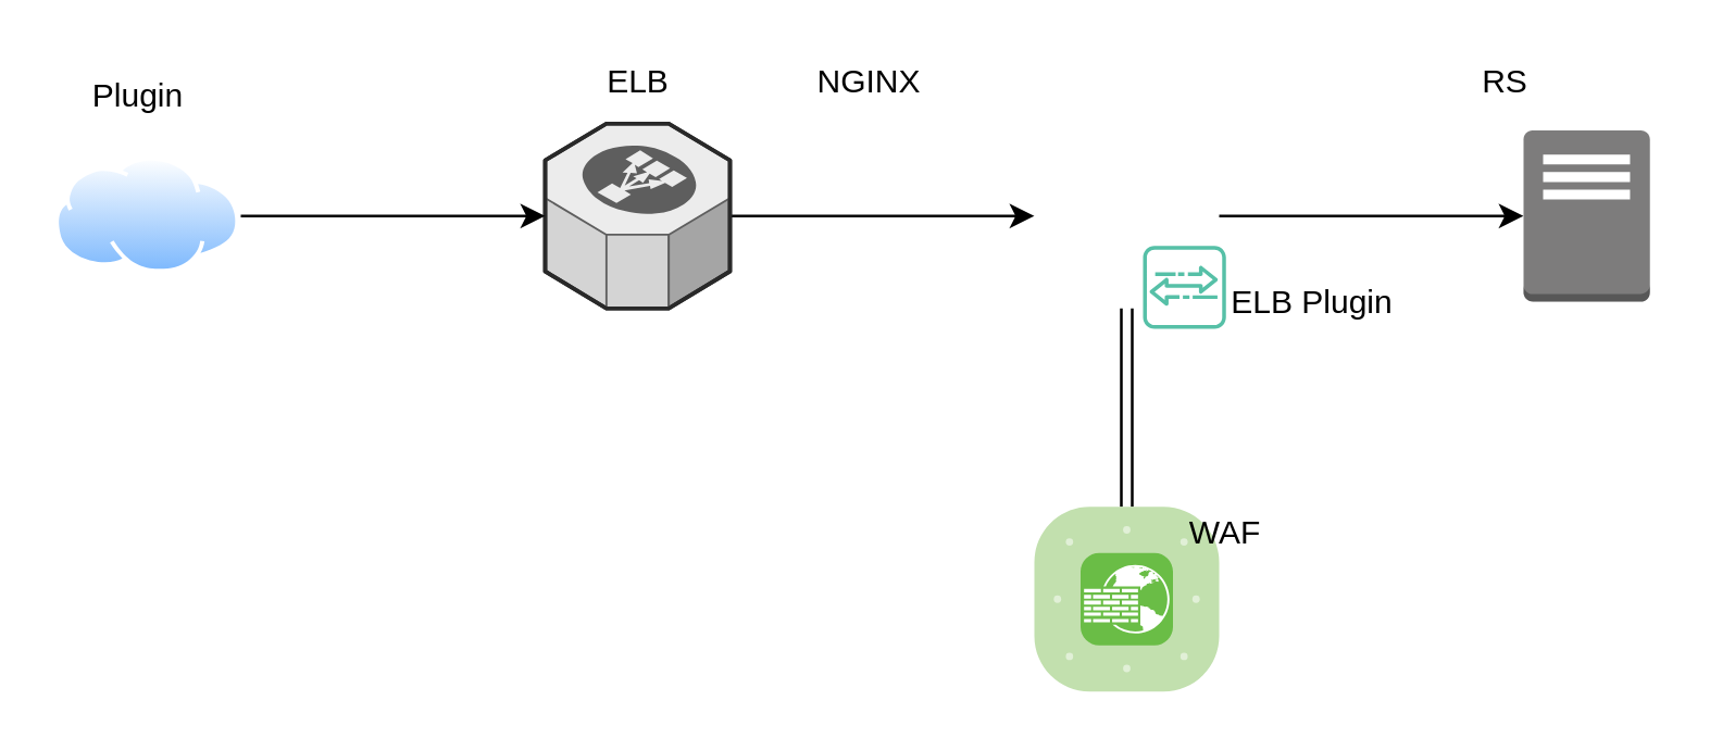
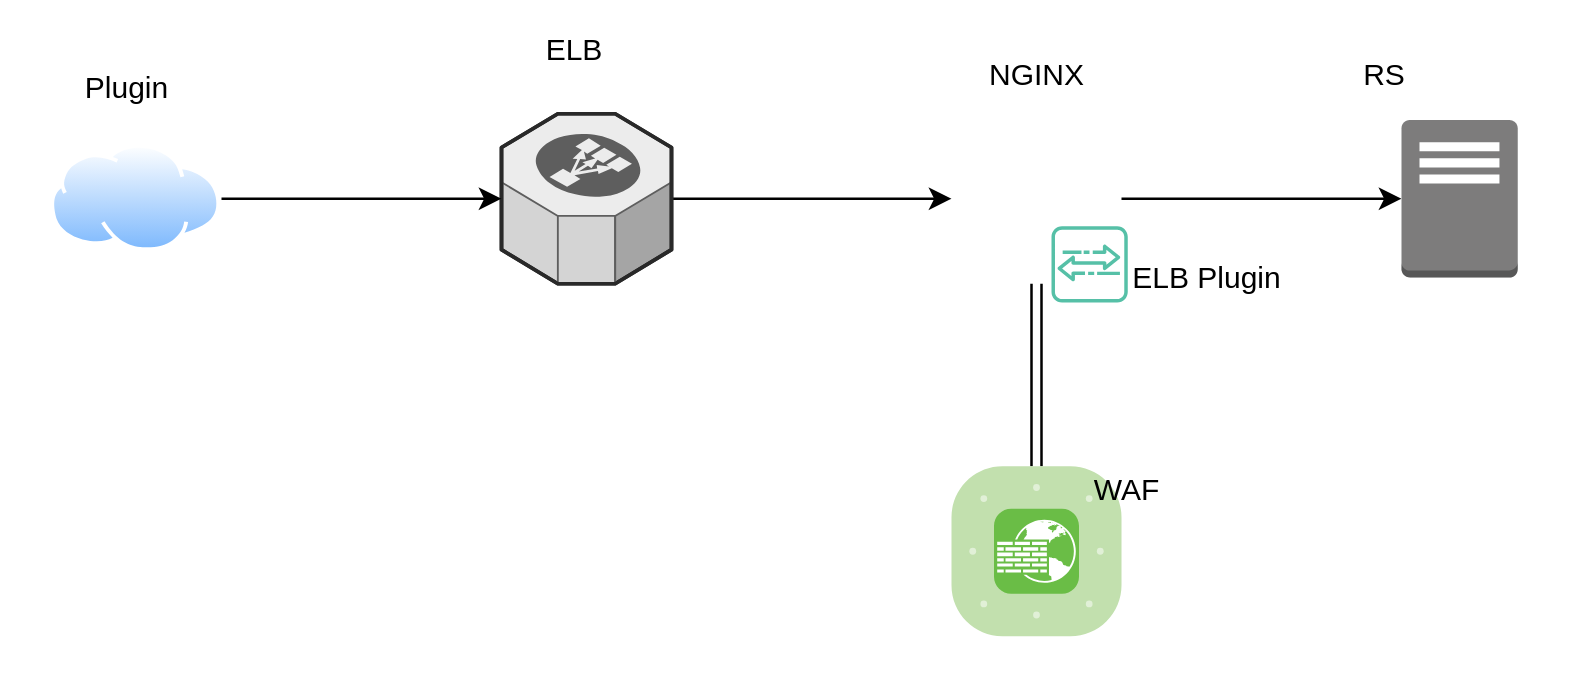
  <mxCell id="0" />
  <mxCell id="1" parent="0" />
  <mxCell id="2" style="edgeStyle=orthogonalEdgeStyle;rounded=0;orthogonalLoop=1;jettySize=auto;html=1;exitX=1;exitY=0.5;exitDx=0;exitDy=0;entryX=0;entryY=0.5;entryDx=0;entryDy=0;entryPerimeter=0;" edge="1" parent="1" source="4" target="8"><mxGeometry relative="1" as="geometry" /></mxCell>
  <mxCell id="3" style="edgeStyle=orthogonalEdgeStyle;shape=link;rounded=0;orthogonalLoop=1;jettySize=auto;html=1;entryX=0.5;entryY=0;entryDx=0;entryDy=0;entryPerimeter=0;" edge="1" parent="1" source="4" target="7"><mxGeometry relative="1" as="geometry" /></mxCell>
  <mxCell id="4" value="" style="shape=image;html=1;verticalAlign=top;verticalLabelPosition=bottom;labelBackgroundColor=#ffffff;imageAspect=0;aspect=fixed;image=https://cdn4.iconfinder.com/data/icons/logos-brands-5/24/nginx-128.png" vertex="1" parent="1"><mxGeometry x="380" y="45" width="68" height="68" as="geometry" /></mxCell>
  <mxCell id="5" style="edgeStyle=orthogonalEdgeStyle;rounded=0;orthogonalLoop=1;jettySize=auto;html=1;" edge="1" parent="1" source="6" target="4"><mxGeometry relative="1" as="geometry" /></mxCell>
  <mxCell id="6" value="" style="verticalLabelPosition=bottom;html=1;verticalAlign=top;strokeWidth=1;align=center;outlineConnect=0;dashed=0;outlineConnect=0;shape=mxgraph.aws3d.elasticLoadBalancing;fillColor=#ECECEC;strokeColor=#5E5E5E;" vertex="1" parent="1"><mxGeometry x="200" y="45" width="68" height="68" as="geometry" /></mxCell>
  <mxCell id="7" value="" style="verticalLabelPosition=bottom;sketch=0;html=1;fillColor=#6ABD46;strokeColor=#ffffff;verticalAlign=top;align=center;points=[[0.085,0.085,0],[0.915,0.085,0],[0.915,0.915,0],[0.085,0.915,0],[0.25,0,0],[0.5,0,0],[0.75,0,0],[1,0.25,0],[1,0.5,0],[1,0.75,0],[0.75,1,0],[0.5,1,0],[0.25,1,0],[0,0.75,0],[0,0.5,0],[0,0.25,0]];pointerEvents=1;shape=mxgraph.cisco_safe.compositeIcon;bgIcon=mxgraph.cisco_safe.architecture.generic_appliance;resIcon=mxgraph.cisco_safe.architecture.web_application_firewall_2;" vertex="1" parent="1"><mxGeometry x="380" y="186" width="68" height="68" as="geometry" /></mxCell>
  <mxCell id="8" value="" style="outlineConnect=0;dashed=0;verticalLabelPosition=bottom;verticalAlign=top;align=center;html=1;shape=mxgraph.aws3.traditional_server;fillColor=#7D7C7C;gradientColor=none;" vertex="1" parent="1"><mxGeometry x="560" y="47.5" width="46.5" height="63" as="geometry" /></mxCell>
  <mxCell id="9" style="edgeStyle=orthogonalEdgeStyle;rounded=0;orthogonalLoop=1;jettySize=auto;html=1;" edge="1" parent="1" source="10" target="6"><mxGeometry relative="1" as="geometry" /></mxCell>
  <mxCell id="10" value="" style="perimeter=ellipsePerimeter;html=1;align=center;shadow=0;dashed=0;spacingTop=3;image;image=img/lib/active_directory/internet_cloud.svg;aspect=fixed;" vertex="1" parent="1"><mxGeometry x="20" y="45" width="68" height="68" as="geometry" /></mxCell>
  <mxCell id="11" value="WAF" style="text;html=1;resizable=0;autosize=1;align=center;verticalAlign=middle;points=[];fillColor=none;strokeColor=none;rounded=0;" vertex="1" parent="1"><mxGeometry x="430" y="186" width="40" height="20" as="geometry" /></mxCell>
  <mxCell id="12" value="Plugin" style="text;html=1;align=center;verticalAlign=middle;resizable=0;points=[];autosize=1;strokeColor=none;fillColor=none;" vertex="1" parent="1"><mxGeometry x="20" y="25" width="60" height="20" as="geometry" /></mxCell>
- <mxCell id="13" value="ELB" style="text;html=1;align=center;verticalAlign=middle;resizable=0;points=[];autosize=1;strokeColor=none;fillColor=none;" vertex="1" parent="1"><mxGeometry x="214" y="20" width="40" height="20" as="geometry" /></mxCell>
- <mxCell id="14" value="NGINX" style="text;html=1;align=center;verticalAlign=middle;resizable=0;points=[];autosize=1;strokeColor=none;fillColor=none;" vertex="1" parent="1"><mxGeometry x="294" y="20" width="50" height="20" as="geometry" /></mxCell>
+ <mxCell id="13" value="ELB" style="text;html=1;align=center;verticalAlign=middle;resizable=0;points=[];autosize=1;strokeColor=none;fillColor=none;" vertex="1" parent="1"><mxGeometry x="209" y="10" width="40" height="20" as="geometry" /></mxCell>
+ <mxCell id="14" value="NGINX" style="text;html=1;align=center;verticalAlign=middle;resizable=0;points=[];autosize=1;strokeColor=none;fillColor=none;" vertex="1" parent="1"><mxGeometry x="389" y="20" width="50" height="20" as="geometry" /></mxCell>
  <mxCell id="15" value="RS" style="text;html=1;align=center;verticalAlign=middle;resizable=0;points=[];autosize=1;strokeColor=none;fillColor=none;" vertex="1" parent="1"><mxGeometry x="538.25" y="20" width="30" height="20" as="geometry" /></mxCell>
  <mxCell id="16" value="" style="sketch=0;outlineConnect=0;fontColor=#232F3E;gradientColor=none;fillColor=#56C0A7;strokeColor=none;dashed=0;verticalLabelPosition=bottom;verticalAlign=top;align=center;html=1;fontSize=12;fontStyle=0;aspect=fixed;shape=mxgraph.aws4.agent2;" vertex="1" parent="1"><mxGeometry x="420" y="90" width="30.5" height="30.5" as="geometry" /></mxCell>
  <mxCell id="17" value="ELB Plugin" style="text;html=1;resizable=0;autosize=1;align=center;verticalAlign=middle;points=[];fillColor=none;strokeColor=none;rounded=0;" vertex="1" parent="1"><mxGeometry x="442" y="100.5" width="80" height="20" as="geometry" /></mxCell>
